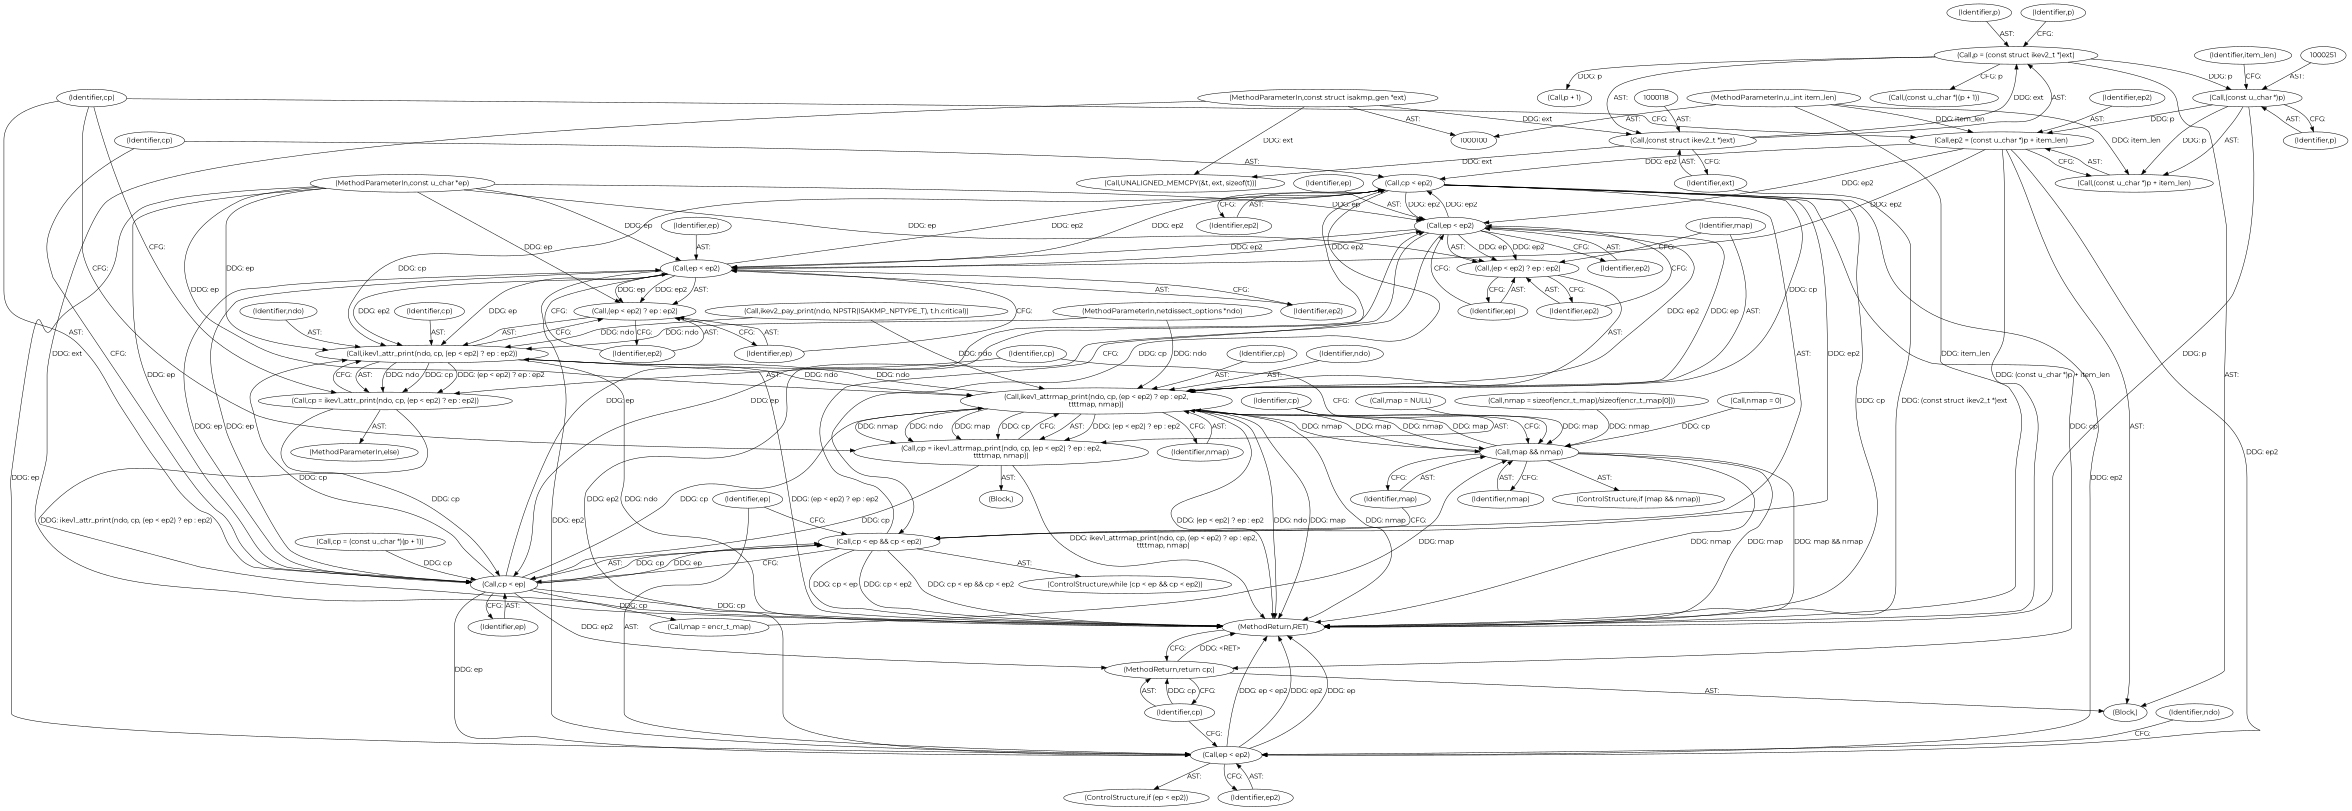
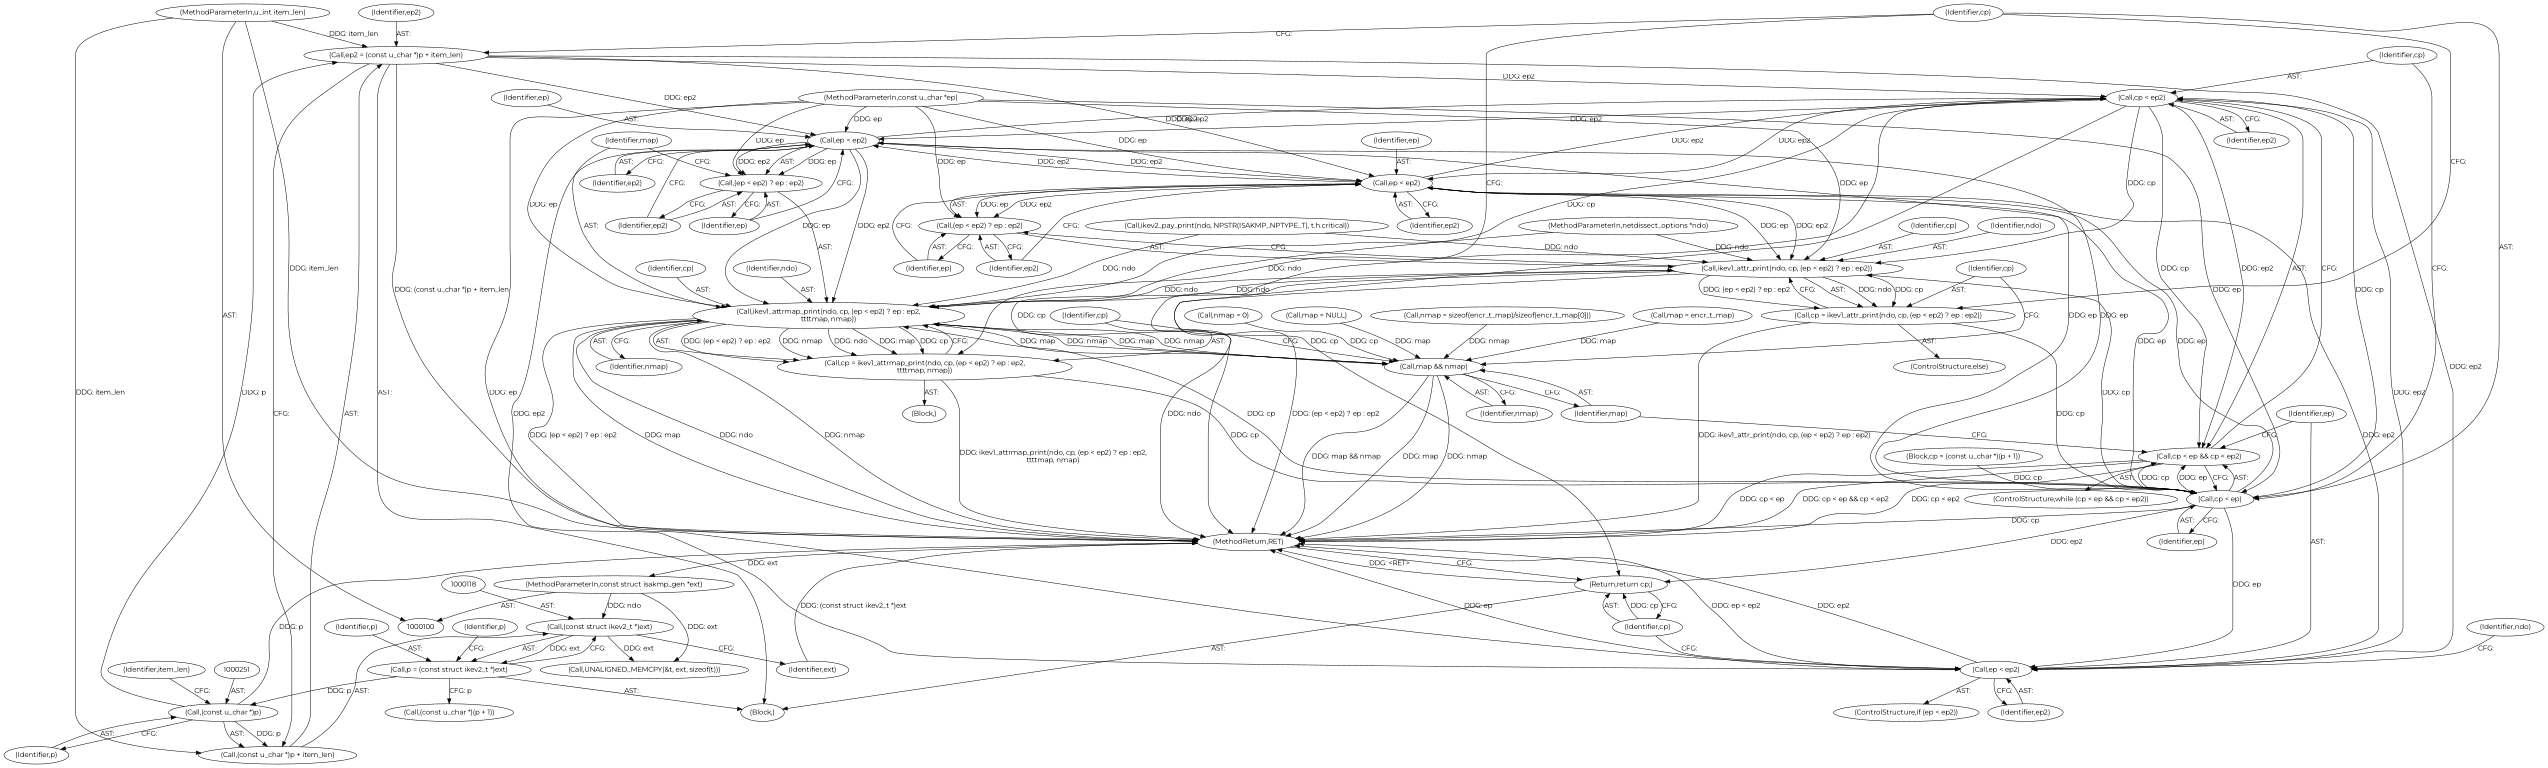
  digraph {
    fontname=Montserrat
    node [fontname=Montserrat]
    edge [fontname=Montserrat]
    n1 [label="(Call,ep2 = (const u_char *)p + item_len)"]
    n2 [label="(Call,cp < ep2)"]
    n3 [label="(Call,ep < ep2)"]
    n4 [label="(Call,ep < ep2)"]
    n5 [label="(Call,ep < ep2)"]
    n6 [label="(Call,(const u_char *)p + item_len)"]
    n7 [label="(Block,)"]
    n8 [label="(MethodReturn,RET)"]
    n9 [label="(Call,cp < ep && cp < ep2)"]
    n10 [label="(Call,ikev1_attrmap_print(ndo, cp, (ep < ep2) ? ep : ep2,\n\t\t\t\tmap, nmap))"]
    n11 [label="(Call,ikev1_attr_print(ndo, cp, (ep < ep2) ? ep : ep2))"]
-   n12 [label="(MethodReturn,return cp;)"]
+   n12 [label="(Return,return cp;)"]
    n13 [label="(Identifier,ep2)"]
    n14 [label="(Call,cp < ep)"]
    n15 [label="(Call,(ep < ep2) ? ep : ep2)"]
    n16 [label="(Identifier,ep2)"]
    n17 [label="(Call,(ep < ep2) ? ep : ep2)"]
    n18 [label="(Identifier,ep2)"]
    n19 [label="(ControlStructure,if (ep < ep2))"]
    n20 [label="(Identifier,ep2)"]
    n21 [label="(Call,(const u_char *)p)"]
    n22 [label="(Identifier,p)"]
    n23 [label="(Call,p = (const struct ikev2_t *)ext)"]
    n24 [label="(Call,(const struct ikev2_t *)ext)"]
    n25 [label="(Call,(const u_char *)(p + 1))"]
-   n26 [label="(Call,p + 1)"]
    n27 [label="(Call,UNALIGNED_MEMCPY(&t, ext, sizeof(t)))"]
    n28 [label="(Identifier,ext)"]
    n29 [label="(MethodParameterIn,const struct isakmp_gen *ext)"]
    1000100
    n31 [label="(MethodParameterIn,u_int item_len)"]
    n32 [label="(ControlStructure,while (cp < ep && cp < ep2))"]
    n33 [label="(Call,map && nmap)"]
    n34 [label="(Call,cp = ikev1_attrmap_print(ndo, cp, (ep < ep2) ? ep : ep2,\n\t\t\t\tmap, nmap))"]
    n35 [label="(Identifier,nmap)"]
    n36 [label="(Call,cp = ikev1_attr_print(ndo, cp, (ep < ep2) ? ep : ep2))"]
    n37 [label="(Identifier,cp)"]
    n38 [label="(Identifier,ep)"]
-   n39 [label="(ControlStructure,if (map && nmap))"]
    n40 [label="(Identifier,nmap)"]
    n41 [label="(Identifier,map)"]
    n42 [label="(Block,)"]
    n43 [label="(Identifier,ep2)"]
    n44 [label="(Identifier,ep)"]
    n45 [label="(Identifier,ep2)"]
    n46 [label="(Identifier,ep)"]
-   n47 [label="(MethodParameterIn,else)"]
+   n47 [label="(ControlStructure,else)"]
    n48 [label="(Identifier,ep2)"]
    n49 [label="(Identifier,cp)"]
    n50 [label="(Identifier,p)"]
-   n51 [label="(Call,cp = (const u_char *)(p + 1))"]
+   n51 [label="(Block,cp = (const u_char *)(p + 1))"]
    n52 [label="(Call,map = NULL)"]
    n53 [label="(Call,ikev2_pay_print(ndo, NPSTR(ISAKMP_NPTYPE_T), t.h.critical))"]
    n54 [label="(Identifier,cp)"]
    n55 [label="(Identifier,ndo)"]
    n56 [label="(Identifier,cp)"]
    n57 [label="(MethodParameterIn,netdissect_options *ndo)"]
    n58 [label="(MethodParameterIn,const u_char *ep)"]
    n59 [label="(Identifier,ep)"]
    n60 [label="(Identifier,ep)"]
    n61 [label="(Identifier,cp)"]
    n62 [label="(Identifier,ndo)"]
    n63 [label="(Identifier,cp)"]
    n64 [label="(Identifier,ndo)"]
    n65 [label="(Identifier,ep)"]
    n66 [label="(Call,nmap = sizeof(encr_t_map)/sizeof(encr_t_map[0]))"]
    n67 [label="(Call,map = encr_t_map)"]
    n68 [label="(Identifier,p)"]
    n69 [label="(Identifier,item_len)"]
    n70 [label="(Identifier,map)"]
    n71 [label="(Call,nmap = 0)"]
    n72 [label="(Identifier,cp)"]
    1000251
    1000118
    n1 -> n2 [label="DDG: ep2"]
    n1 -> n3 [label="DDG: ep2"]
    n1 -> n4 [label="DDG: ep2"]
    n1 -> n5 [label="DDG: ep2"]
    n1 -> n6 [label="CFG: "]
    n1 -> n7 [label="AST: "]
    n1 -> n8 [label="DDG: (const u_char *)p + item_len"]
    n2 -> n3 [label="DDG: ep2"]
    n2 -> n4 [label="DDG: ep2"]
    n2 -> n5 [label="DDG: ep2"]
    n2 -> n8 [label="DDG: cp"]
    n2 -> n9 [label="AST: "]
    n2 -> n9 [label="DDG: cp"]
    n2 -> n9 [label="DDG: ep2"]
    n2 -> n10 [label="DDG: cp"]
    n2 -> n11 [label="DDG: cp"]
    n2 -> n12 [label="DDG: cp"]
    n2 -> n13 [label="CFG: "]
    n3 -> n2 [label="DDG: ep2"]
    n3 -> n4 [label="DDG: ep2"]
    n3 -> n5 [label="DDG: ep2"]
    n3 -> n10 [label="DDG: ep"]
    n3 -> n10 [label="DDG: ep2"]
    n3 -> n14 [label="DDG: ep"]
    n3 -> n15 [label="AST: "]
    n3 -> n15 [label="DDG: ep"]
    n3 -> n15 [label="DDG: ep2"]
    n3 -> n16 [label="CFG: "]
    n4 -> n2 [label="DDG: ep2"]
    n4 -> n3 [label="DDG: ep2"]
    n4 -> n5 [label="DDG: ep2"]
    n4 -> n11 [label="DDG: ep"]
    n4 -> n11 [label="DDG: ep2"]
    n4 -> n14 [label="DDG: ep"]
    n4 -> n17 [label="AST: "]
    n4 -> n17 [label="DDG: ep"]
    n4 -> n17 [label="DDG: ep2"]
    n4 -> n18 [label="CFG: "]
    n5 -> n8 [label="DDG: ep < ep2"]
    n5 -> n8 [label="DDG: ep2"]
    n5 -> n8 [label="DDG: ep"]
    n5 -> n19 [label="AST: "]
    n5 -> n20 [label="CFG: "]
    n6 -> n1 [label="AST: "]
    n8 -> n12 [label="CFG: "]
    n9 -> n2 [label="CFG: "]
    n9 -> n8 [label="DDG: cp < ep2"]
    n9 -> n8 [label="DDG: cp < ep && cp < ep2"]
    n9 -> n8 [label="DDG: cp < ep"]
    n9 -> n14 [label="CFG: "]
    n9 -> n32 [label="AST: "]
    n10 -> n8 [label="DDG: nmap"]
    n10 -> n8 [label="DDG: (ep < ep2) ? ep : ep2"]
    n10 -> n8 [label="DDG: ndo"]
    n10 -> n8 [label="DDG: map"]
    n10 -> n11 [label="DDG: ndo"]
    n10 -> n33 [label="DDG: map"]
    n10 -> n33 [label="DDG: nmap"]
    n10 -> n34 [label="AST: "]
    n10 -> n34 [label="DDG: (ep < ep2) ? ep : ep2"]
    n10 -> n34 [label="DDG: nmap"]
    n10 -> n34 [label="DDG: ndo"]
    n10 -> n34 [label="DDG: map"]
    n10 -> n34 [label="DDG: cp"]
    n10 -> n35 [label="CFG: "]
    n11 -> n8 [label="DDG: ndo"]
    n11 -> n8 [label="DDG: (ep < ep2) ? ep : ep2"]
    n11 -> n10 [label="DDG: ndo"]
    n11 -> n17 [label="CFG: "]
    n11 -> n36 [label="AST: "]
    n11 -> n36 [label="DDG: ndo"]
    n11 -> n36 [label="DDG: cp"]
    n11 -> n36 [label="DDG: (ep < ep2) ? ep : ep2"]
    n12 -> n7 [label="AST: "]
    n12 -> n8 [label="DDG: <RET>"]
    n12 -> n37 [label="CFG: "]
    n13 -> n2 [label="AST: "]
-   n14 -> n67 [label="DDG: cp"]
+   n14 -> n2 [label="DDG: cp"]
    n14 -> n3 [label="DDG: ep"]
    n14 -> n4 [label="DDG: ep"]
    n14 -> n5 [label="DDG: ep"]
    n14 -> n8 [label="DDG: cp"]
    n14 -> n9 [label="AST: "]
    n14 -> n9 [label="DDG: cp"]
    n14 -> n9 [label="DDG: ep"]
    n14 -> n10 [label="DDG: cp"]
    n14 -> n11 [label="DDG: cp"]
    n14 -> n12 [label="DDG: ep2"]
    n14 -> n38 [label="CFG: "]
    n15 -> n10 [label="AST: "]
    n15 -> n43 [label="CFG: "]
    n15 -> n44 [label="CFG: "]
    n16 -> n3 [label="AST: "]
    n17 -> n11 [label="AST: "]
    n17 -> n45 [label="CFG: "]
    n17 -> n46 [label="CFG: "]
    n18 -> n4 [label="AST: "]
    n20 -> n5 [label="AST: "]
    n21 -> n1 [label="DDG: p"]
    n21 -> n6 [label="AST: "]
    n21 -> n6 [label="DDG: p"]
    n21 -> n8 [label="DDG: p"]
    n21 -> n22 [label="CFG: "]
    n22 -> n21 [label="AST: "]
    n23 -> n7 [label="AST: "]
    n23 -> n21 [label="DDG: p"]
-   n23 -> n24 [label="AST: "]
+   n23 -> n24 [label="CFG: "]
    n23 -> n25 [label="CFG: p"]
-   n23 -> n26 [label="DDG: p"]
    n24 -> n23 [label="AST: "]
    n24 -> n23 [label="DDG: ext"]
    n24 -> n27 [label="DDG: ext"]
    n24 -> n28 [label="CFG: "]
    n28 -> n8 [label="DDG: (const struct ikev2_t *)ext"]
-   n28 -> n24 [label="AST: "]
-   n29 -> n8 [label="DDG: ext"]
-   n29 -> n24 [label="DDG: ext"]
+   n6 -> n24 [label="AST: "]
+   n8 -> n29 [label="DDG: ext"]
+   n29 -> n24 [label="DDG: ndo"]
    n29 -> n27 [label="DDG: ext"]
    n29 -> 1000100 [label="AST: "]
    n31 -> n1 [label="DDG: item_len"]
    n31 -> n6 [label="DDG: item_len"]
    n31 -> n8 [label="DDG: item_len"]
    n31 -> 1000100 [label="AST: "]
    n33 -> n8 [label="DDG: map"]
    n33 -> n8 [label="DDG: map && nmap"]
    n33 -> n8 [label="DDG: nmap"]
    n33 -> n10 [label="DDG: map"]
    n33 -> n10 [label="DDG: nmap"]
-   n33 -> n39 [label="AST: "]
    n33 -> n40 [label="CFG: "]
    n33 -> n41 [label="CFG: "]
    n34 -> n8 [label="DDG: ikev1_attrmap_print(ndo, cp, (ep < ep2) ? ep : ep2,\n\t\t\t\tmap, nmap)"]
    n34 -> n10 [label="CFG: "]
    n34 -> n14 [label="DDG: cp"]
    n34 -> n42 [label="AST: "]
    n35 -> n10 [label="AST: "]
    n36 -> n8 [label="DDG: ikev1_attr_print(ndo, cp, (ep < ep2) ? ep : ep2)"]
    n36 -> n11 [label="CFG: "]
    n36 -> n14 [label="DDG: cp"]
    n36 -> n47 [label="AST: "]
    n37 -> n5 [label="CFG: "]
    n37 -> n12 [label="AST: "]
    n37 -> n12 [label="DDG: cp"]
    n38 -> n14 [label="AST: "]
    n40 -> n33 [label="AST: "]
    n41 -> n9 [label="CFG: "]
    n41 -> n33 [label="AST: "]
    n43 -> n3 [label="CFG: "]
    n43 -> n15 [label="AST: "]
    n44 -> n3 [label="CFG: "]
    n44 -> n15 [label="AST: "]
    n45 -> n4 [label="CFG: "]
    n45 -> n17 [label="AST: "]
    n46 -> n4 [label="CFG: "]
    n46 -> n17 [label="AST: "]
    n48 -> n1 [label="AST: "]
    n49 -> n33 [label="CFG: "]
    n49 -> n34 [label="AST: "]
    n50 -> n23 [label="AST: "]
    n51 -> n14 [label="DDG: cp"]
    n52 -> n33 [label="DDG: map"]
    n53 -> n10 [label="DDG: ndo"]
    n53 -> n11 [label="DDG: ndo"]
    n54 -> n11 [label="AST: "]
    n55 -> n11 [label="AST: "]
    n56 -> n10 [label="AST: "]
    n57 -> n10 [label="DDG: ndo"]
    n57 -> n11 [label="DDG: ndo"]
    n58 -> n3 [label="DDG: ep"]
    n58 -> n4 [label="DDG: ep"]
    n58 -> n5 [label="DDG: ep"]
    n58 -> n10 [label="DDG: ep"]
    n58 -> n11 [label="DDG: ep"]
    n58 -> n14 [label="DDG: ep"]
    n58 -> n15 [label="DDG: ep"]
    n58 -> n17 [label="DDG: ep"]
    n59 -> n5 [label="AST: "]
    n59 -> n9 [label="CFG: "]
    n60 -> n4 [label="AST: "]
    n61 -> n1 [label="CFG: "]
    n61 -> n14 [label="AST: "]
    n61 -> n34 [label="CFG: "]
    n61 -> n36 [label="CFG: "]
    n62 -> n5 [label="CFG: "]
    n63 -> n33 [label="CFG: "]
    n63 -> n36 [label="AST: "]
    n64 -> n10 [label="AST: "]
    n65 -> n3 [label="AST: "]
    n66 -> n33 [label="DDG: nmap"]
    n67 -> n33 [label="DDG: map"]
    n68 -> n23 [label="CFG: "]
    n69 -> n21 [label="CFG: "]
    n70 -> n10 [label="AST: "]
    n70 -> n15 [label="CFG: "]
    n71 -> n33 [label="DDG: cp"]
    n72 -> n2 [label="AST: "]
    n72 -> n14 [label="CFG: "]
    1000251 -> n21 [label="AST: "]
    1000118 -> n24 [label="AST: "]
  }
